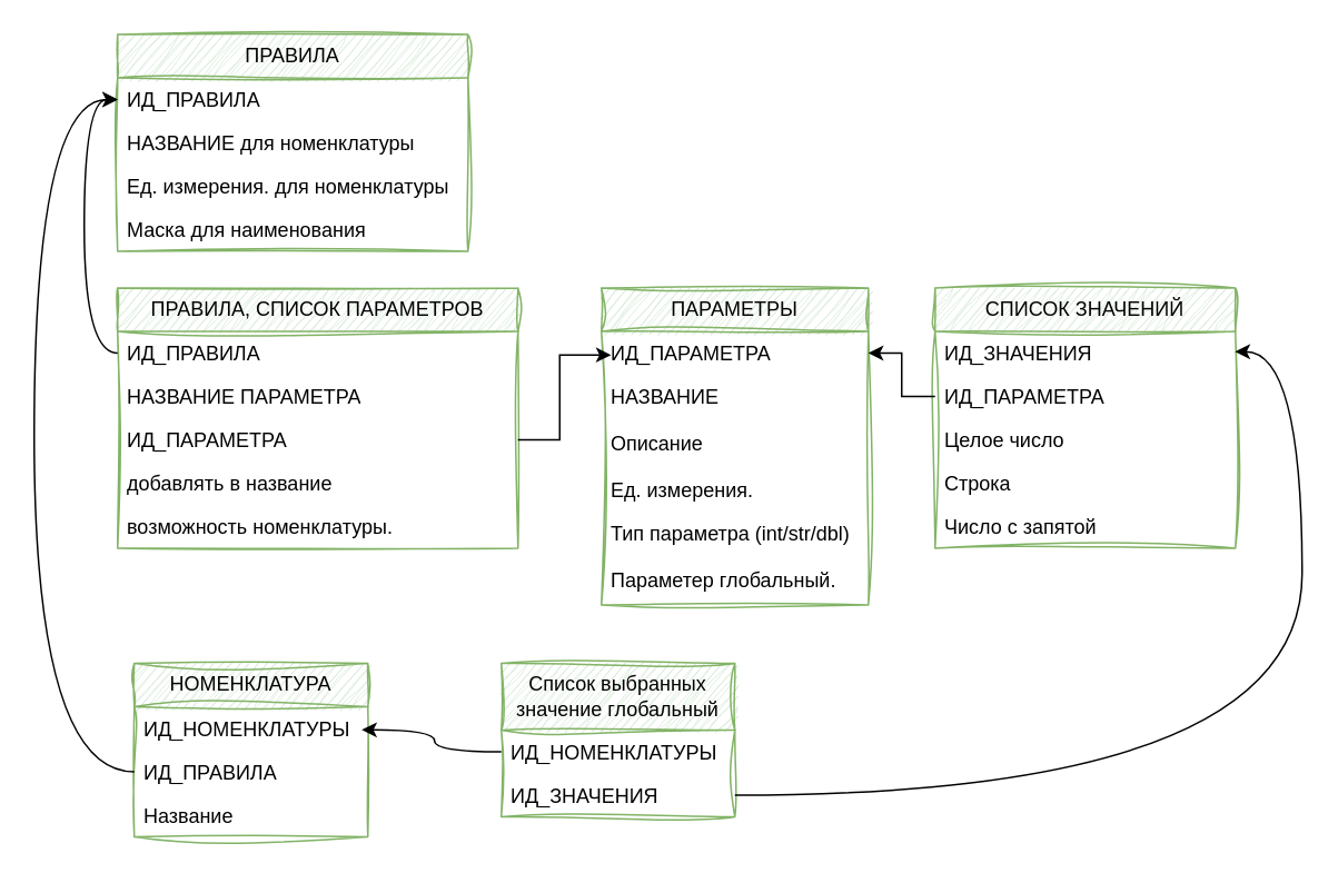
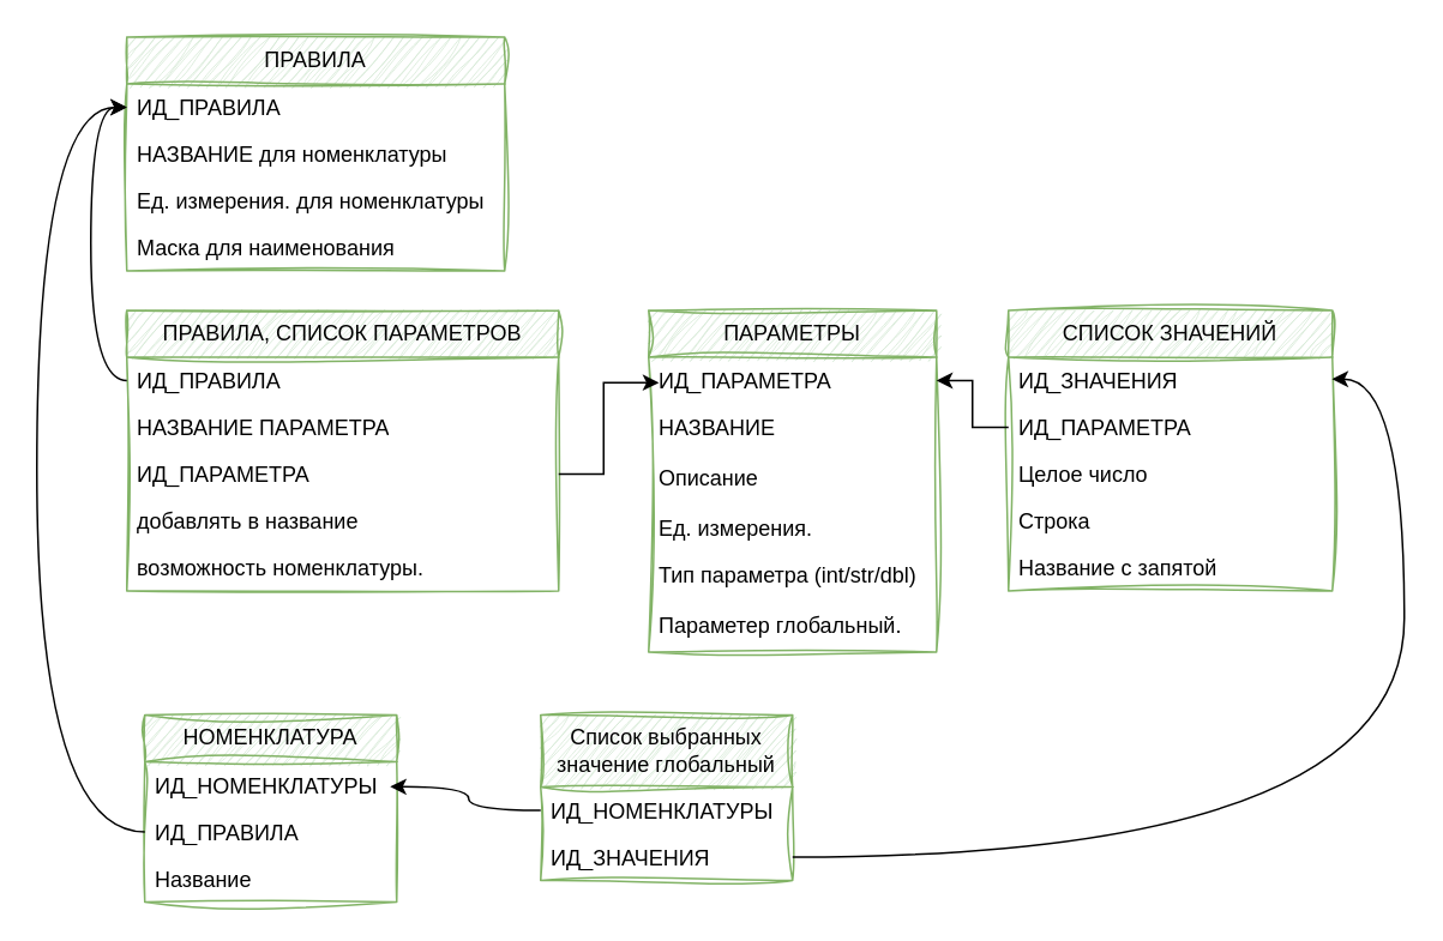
  <mxCell id="0" />
  <mxCell id="1" parent="0" />
  <mxCell id="2" value="НОМЕНКЛАТУРА" style="swimlane;fontStyle=0;childLayout=stackLayout;horizontal=1;startSize=26;fillColor=#d5e8d4;horizontalStack=0;resizeParent=1;resizeParentMax=0;resizeLast=0;collapsible=1;marginBottom=0;whiteSpace=wrap;html=1;sketch=1;jiggle=2;curveFitting=1;strokeColor=#82b366;align=center;verticalAlign=middle;fontFamily=Helvetica;fontSize=12;" vertex="1" parent="1"><mxGeometry x="80" y="397" width="140" height="104" as="geometry" /></mxCell>
  <mxCell id="3" value="ИД_НОМЕНКЛАТУРЫ&lt;span style=&quot;white-space: pre;&quot;&gt;&#09;&lt;/span&gt;" style="text;strokeColor=none;fillColor=none;align=left;verticalAlign=top;spacingLeft=4;spacingRight=4;overflow=hidden;rotatable=0;points=[[0,0.5],[1,0.5]];portConstraint=eastwest;whiteSpace=wrap;html=1;fontFamily=Helvetica;fontSize=12;fontColor=default;fontStyle=0;" vertex="1" parent="2"><mxGeometry y="26" width="140" height="26" as="geometry" /></mxCell>
  <mxCell id="4" value="ИД_ПРАВИЛА" style="text;strokeColor=none;fillColor=none;align=left;verticalAlign=top;spacingLeft=4;spacingRight=4;overflow=hidden;rotatable=0;points=[[0,0.5],[1,0.5]];portConstraint=eastwest;whiteSpace=wrap;html=1;fontFamily=Helvetica;fontSize=12;fontColor=default;fontStyle=0;" vertex="1" parent="2"><mxGeometry y="52" width="140" height="26" as="geometry" /></mxCell>
  <mxCell id="5" value="Название" style="text;strokeColor=none;fillColor=none;align=left;verticalAlign=top;spacingLeft=4;spacingRight=4;overflow=hidden;rotatable=0;points=[[0,0.5],[1,0.5]];portConstraint=eastwest;whiteSpace=wrap;html=1;fontFamily=Helvetica;fontSize=12;fontColor=default;fontStyle=0;" vertex="1" parent="2"><mxGeometry y="78" width="140" height="26" as="geometry" /></mxCell>
  <mxCell id="6" value="Список выбранных значение глобальный" style="swimlane;fontStyle=0;childLayout=stackLayout;horizontal=1;startSize=40;fillColor=#d5e8d4;horizontalStack=0;resizeParent=1;resizeParentMax=0;resizeLast=0;collapsible=1;marginBottom=0;whiteSpace=wrap;html=1;sketch=1;jiggle=2;curveFitting=1;strokeColor=#82b366;align=center;verticalAlign=middle;fontFamily=Helvetica;fontSize=12;" vertex="1" parent="1"><mxGeometry x="300" y="397" width="140" height="92" as="geometry" /></mxCell>
  <mxCell id="7" value="ИД_НОМЕНКЛАТУРЫ&lt;span style=&quot;white-space: pre;&quot;&gt;&#09;&lt;/span&gt;" style="text;strokeColor=none;fillColor=none;align=left;verticalAlign=top;spacingLeft=4;spacingRight=4;overflow=hidden;rotatable=0;points=[[0,0.5],[1,0.5]];portConstraint=eastwest;whiteSpace=wrap;html=1;fontFamily=Helvetica;fontSize=12;fontColor=default;fontStyle=0;" vertex="1" parent="6"><mxGeometry y="40" width="140" height="26" as="geometry" /></mxCell>
  <mxCell id="8" value="ИД&lt;span style=&quot;white-space: pre;&quot;&gt;_ЗНАЧЕНИЯ&#09;&lt;/span&gt;" style="text;strokeColor=none;fillColor=none;align=left;verticalAlign=top;spacingLeft=4;spacingRight=4;overflow=hidden;rotatable=0;points=[[0,0.5],[1,0.5]];portConstraint=eastwest;whiteSpace=wrap;html=1;fontFamily=Helvetica;fontSize=12;fontColor=default;fontStyle=0;" vertex="1" parent="6"><mxGeometry y="66" width="140" height="26" as="geometry" /></mxCell>
  <mxCell id="9" value="ПАРАМЕТРЫ" style="swimlane;fontStyle=0;childLayout=stackLayout;horizontal=1;startSize=26;fillColor=#d5e8d4;horizontalStack=0;resizeParent=1;resizeParentMax=0;resizeLast=0;collapsible=1;marginBottom=0;whiteSpace=wrap;html=1;sketch=1;jiggle=2;curveFitting=1;strokeColor=#82b366;align=center;verticalAlign=middle;fontFamily=Helvetica;fontSize=12;" vertex="1" parent="1"><mxGeometry x="360" y="172" width="160" height="190" as="geometry" /></mxCell>
  <mxCell id="10" value="ИД_ПАРАМЕТРА" style="text;strokeColor=none;fillColor=none;align=left;verticalAlign=top;spacingLeft=4;spacingRight=4;overflow=hidden;rotatable=0;points=[[0,0.5],[1,0.5]];portConstraint=eastwest;whiteSpace=wrap;html=1;fontFamily=Helvetica;fontSize=12;fontColor=default;fontStyle=0;" vertex="1" parent="9"><mxGeometry y="26" width="160" height="26" as="geometry" /></mxCell>
  <mxCell id="11" value="НАЗВАНИЕ" style="text;strokeColor=none;fillColor=none;align=left;verticalAlign=top;spacingLeft=4;spacingRight=4;overflow=hidden;rotatable=0;points=[[0,0.5],[1,0.5]];portConstraint=eastwest;whiteSpace=wrap;html=1;fontFamily=Helvetica;fontSize=12;fontColor=default;fontStyle=0;" vertex="1" parent="9"><mxGeometry y="52" width="160" height="28" as="geometry" /></mxCell>
  <mxCell id="12" value="Описание" style="text;strokeColor=none;fillColor=none;align=left;verticalAlign=top;spacingLeft=4;spacingRight=4;overflow=hidden;rotatable=0;points=[[0,0.5],[1,0.5]];portConstraint=eastwest;whiteSpace=wrap;html=1;fontFamily=Helvetica;fontSize=12;fontColor=default;fontStyle=0;" vertex="1" parent="9"><mxGeometry y="80" width="160" height="28" as="geometry" /></mxCell>
  <mxCell id="13" value="Ед. измерения." style="text;strokeColor=none;fillColor=none;align=left;verticalAlign=top;spacingLeft=4;spacingRight=4;overflow=hidden;rotatable=0;points=[[0,0.5],[1,0.5]];portConstraint=eastwest;whiteSpace=wrap;html=1;fontFamily=Helvetica;fontSize=12;fontColor=default;fontStyle=0;" vertex="1" parent="9"><mxGeometry y="108" width="160" height="26" as="geometry" /></mxCell>
  <mxCell id="14" value="Тип параметра (int/str/dbl)" style="text;strokeColor=none;fillColor=none;align=left;verticalAlign=top;spacingLeft=4;spacingRight=4;overflow=hidden;rotatable=0;points=[[0,0.5],[1,0.5]];portConstraint=eastwest;whiteSpace=wrap;html=1;fontFamily=Helvetica;fontSize=12;fontColor=default;fontStyle=0;" vertex="1" parent="9"><mxGeometry y="134" width="160" height="28" as="geometry" /></mxCell>
  <mxCell id="15" value="Параметер глобальный." style="text;strokeColor=none;fillColor=none;align=left;verticalAlign=top;spacingLeft=4;spacingRight=4;overflow=hidden;rotatable=0;points=[[0,0.5],[1,0.5]];portConstraint=eastwest;whiteSpace=wrap;html=1;fontFamily=Helvetica;fontSize=12;fontColor=default;fontStyle=0;" vertex="1" parent="9"><mxGeometry y="162" width="160" height="28" as="geometry" /></mxCell>
  <mxCell id="16" value="СПИСОК ЗНАЧЕНИЙ" style="swimlane;fontStyle=0;childLayout=stackLayout;horizontal=1;startSize=26;fillColor=#d5e8d4;horizontalStack=0;resizeParent=1;resizeParentMax=0;resizeLast=0;collapsible=1;marginBottom=0;whiteSpace=wrap;html=1;sketch=1;jiggle=2;curveFitting=1;strokeColor=#82b366;align=center;verticalAlign=middle;fontFamily=Helvetica;fontSize=12;" vertex="1" parent="1"><mxGeometry x="560" y="172" width="180" height="156" as="geometry" /></mxCell>
  <mxCell id="17" value="ИД&lt;span style=&quot;white-space: pre;&quot;&gt;_ЗНАЧЕНИЯ&#09;&lt;/span&gt;" style="text;strokeColor=none;fillColor=none;align=left;verticalAlign=top;spacingLeft=4;spacingRight=4;overflow=hidden;rotatable=0;points=[[0,0.5],[1,0.5]];portConstraint=eastwest;whiteSpace=wrap;html=1;fontFamily=Helvetica;fontSize=12;fontColor=default;fontStyle=0;" vertex="1" parent="16"><mxGeometry y="26" width="180" height="26" as="geometry" /></mxCell>
  <mxCell id="18" value="ИД_ПАРАМЕТРА" style="text;strokeColor=none;fillColor=none;align=left;verticalAlign=top;spacingLeft=4;spacingRight=4;overflow=hidden;rotatable=0;points=[[0,0.5],[1,0.5]];portConstraint=eastwest;whiteSpace=wrap;html=1;fontFamily=Helvetica;fontSize=12;fontColor=default;fontStyle=0;" vertex="1" parent="16"><mxGeometry y="52" width="180" height="26" as="geometry" /></mxCell>
  <mxCell id="19" value="Целое число" style="text;strokeColor=none;fillColor=none;align=left;verticalAlign=top;spacingLeft=4;spacingRight=4;overflow=hidden;rotatable=0;points=[[0,0.5],[1,0.5]];portConstraint=eastwest;whiteSpace=wrap;html=1;fontFamily=Helvetica;fontSize=12;fontColor=default;fontStyle=0;" vertex="1" parent="16"><mxGeometry y="78" width="180" height="26" as="geometry" /></mxCell>
  <mxCell id="20" value="Строка" style="text;strokeColor=none;fillColor=none;align=left;verticalAlign=top;spacingLeft=4;spacingRight=4;overflow=hidden;rotatable=0;points=[[0,0.5],[1,0.5]];portConstraint=eastwest;whiteSpace=wrap;html=1;fontFamily=Helvetica;fontSize=12;fontColor=default;fontStyle=0;" vertex="1" parent="16"><mxGeometry y="104" width="180" height="26" as="geometry" /></mxCell>
- <mxCell id="21" value="Число с запятой" style="text;strokeColor=none;fillColor=none;align=left;verticalAlign=top;spacingLeft=4;spacingRight=4;overflow=hidden;rotatable=0;points=[[0,0.5],[1,0.5]];portConstraint=eastwest;whiteSpace=wrap;html=1;fontFamily=Helvetica;fontSize=12;fontColor=default;fontStyle=0;" vertex="1" parent="16"><mxGeometry y="130" width="180" height="26" as="geometry" /></mxCell>
+ <mxCell id="21" value="Название с запятой" style="text;strokeColor=none;fillColor=none;align=left;verticalAlign=top;spacingLeft=4;spacingRight=4;overflow=hidden;rotatable=0;points=[[0,0.5],[1,0.5]];portConstraint=eastwest;whiteSpace=wrap;html=1;fontFamily=Helvetica;fontSize=12;fontColor=default;fontStyle=0;" vertex="1" parent="16"><mxGeometry y="130" width="180" height="26" as="geometry" /></mxCell>
  <mxCell id="22" value="ПРАВИЛА, СПИСОК ПАРАМЕТРОВ" style="swimlane;fontStyle=0;childLayout=stackLayout;horizontal=1;startSize=26;fillColor=#d5e8d4;horizontalStack=0;resizeParent=1;resizeParentMax=0;resizeLast=0;collapsible=1;marginBottom=0;whiteSpace=wrap;html=1;sketch=1;jiggle=2;curveFitting=1;strokeColor=#82b366;align=center;verticalAlign=middle;fontFamily=Helvetica;fontSize=12;" vertex="1" parent="1"><mxGeometry x="70" y="172" width="240" height="156" as="geometry" /></mxCell>
  <mxCell id="23" value="ИД_ПРАВИЛА" style="text;strokeColor=none;fillColor=none;align=left;verticalAlign=top;spacingLeft=4;spacingRight=4;overflow=hidden;rotatable=0;points=[[0,0.5],[1,0.5]];portConstraint=eastwest;whiteSpace=wrap;html=1;fontFamily=Helvetica;fontSize=12;fontColor=default;fontStyle=0;" vertex="1" parent="22"><mxGeometry y="26" width="240" height="26" as="geometry" /></mxCell>
  <mxCell id="24" value="НАЗВАНИЕ ПАРАМЕТРА" style="text;strokeColor=none;fillColor=none;align=left;verticalAlign=top;spacingLeft=4;spacingRight=4;overflow=hidden;rotatable=0;points=[[0,0.5],[1,0.5]];portConstraint=eastwest;whiteSpace=wrap;html=1;fontFamily=Helvetica;fontSize=12;fontColor=default;fontStyle=0;" vertex="1" parent="22"><mxGeometry y="52" width="240" height="26" as="geometry" /></mxCell>
  <mxCell id="25" value="ИД_ПАРАМЕТРА" style="text;strokeColor=none;fillColor=none;align=left;verticalAlign=top;spacingLeft=4;spacingRight=4;overflow=hidden;rotatable=0;points=[[0,0.5],[1,0.5]];portConstraint=eastwest;whiteSpace=wrap;html=1;fontFamily=Helvetica;fontSize=12;fontColor=default;fontStyle=0;" vertex="1" parent="22"><mxGeometry y="78" width="240" height="26" as="geometry" /></mxCell>
  <mxCell id="26" value="добавлять в название" style="text;strokeColor=none;fillColor=none;align=left;verticalAlign=top;spacingLeft=4;spacingRight=4;overflow=hidden;rotatable=0;points=[[0,0.5],[1,0.5]];portConstraint=eastwest;whiteSpace=wrap;html=1;fontFamily=Helvetica;fontSize=12;fontColor=default;fontStyle=0;" vertex="1" parent="22"><mxGeometry y="104" width="240" height="26" as="geometry" /></mxCell>
  <mxCell id="27" value="возможность номенклатуры." style="text;strokeColor=none;fillColor=none;align=left;verticalAlign=top;spacingLeft=4;spacingRight=4;overflow=hidden;rotatable=0;points=[[0,0.5],[1,0.5]];portConstraint=eastwest;whiteSpace=wrap;html=1;fontFamily=Helvetica;fontSize=12;fontColor=default;fontStyle=0;" vertex="1" parent="22"><mxGeometry y="130" width="240" height="26" as="geometry" /></mxCell>
  <mxCell id="28" value="ПРАВИЛА " style="swimlane;fontStyle=0;childLayout=stackLayout;horizontal=1;startSize=26;fillColor=#d5e8d4;horizontalStack=0;resizeParent=1;resizeParentMax=0;resizeLast=0;collapsible=1;marginBottom=0;whiteSpace=wrap;html=1;sketch=1;jiggle=2;curveFitting=1;strokeColor=#82b366;align=center;verticalAlign=middle;fontFamily=Helvetica;fontSize=12;" vertex="1" parent="1"><mxGeometry x="70" y="20" width="210" height="130" as="geometry" /></mxCell>
  <mxCell id="29" value="ИД_ПРАВИЛА" style="text;strokeColor=none;fillColor=none;align=left;verticalAlign=top;spacingLeft=4;spacingRight=4;overflow=hidden;rotatable=0;points=[[0,0.5],[1,0.5]];portConstraint=eastwest;whiteSpace=wrap;html=1;fontFamily=Helvetica;fontSize=12;fontColor=default;fontStyle=0;" vertex="1" parent="28"><mxGeometry y="26" width="210" height="26" as="geometry" /></mxCell>
  <mxCell id="30" value="НАЗВАНИЕ для номенклатуры" style="text;strokeColor=none;fillColor=none;align=left;verticalAlign=top;spacingLeft=4;spacingRight=4;overflow=hidden;rotatable=0;points=[[0,0.5],[1,0.5]];portConstraint=eastwest;whiteSpace=wrap;html=1;fontFamily=Helvetica;fontSize=12;fontColor=default;fontStyle=0;" vertex="1" parent="28"><mxGeometry y="52" width="210" height="26" as="geometry" /></mxCell>
  <mxCell id="31" value="Ед. измерения. для номенклатуры" style="text;strokeColor=none;fillColor=none;align=left;verticalAlign=top;spacingLeft=4;spacingRight=4;overflow=hidden;rotatable=0;points=[[0,0.5],[1,0.5]];portConstraint=eastwest;whiteSpace=wrap;html=1;fontFamily=Helvetica;fontSize=12;fontColor=default;fontStyle=0;" vertex="1" parent="28"><mxGeometry y="78" width="210" height="26" as="geometry" /></mxCell>
  <mxCell id="32" value="Маска для наименования" style="text;strokeColor=none;fillColor=none;align=left;verticalAlign=top;spacingLeft=4;spacingRight=4;overflow=hidden;rotatable=0;points=[[0,0.5],[1,0.5]];portConstraint=eastwest;whiteSpace=wrap;html=1;fontFamily=Helvetica;fontSize=12;fontColor=default;fontStyle=0;" vertex="1" parent="28"><mxGeometry y="104" width="210" height="26" as="geometry" /></mxCell>
  <mxCell id="33" style="edgeStyle=orthogonalEdgeStyle;rounded=0;orthogonalLoop=1;jettySize=auto;html=1;entryX=0.036;entryY=0.544;entryDx=0;entryDy=0;entryPerimeter=0;" edge="1" parent="1" source="25" target="10"><mxGeometry relative="1" as="geometry" /></mxCell>
  <mxCell id="34" style="edgeStyle=orthogonalEdgeStyle;rounded=0;orthogonalLoop=1;jettySize=auto;html=1;entryX=0;entryY=0.5;entryDx=0;entryDy=0;curved=1;" edge="1" parent="1" source="23" target="29"><mxGeometry relative="1" as="geometry" /></mxCell>
  <mxCell id="35" style="edgeStyle=orthogonalEdgeStyle;rounded=0;orthogonalLoop=1;jettySize=auto;html=1;entryX=1;entryY=0.5;entryDx=0;entryDy=0;" edge="1" parent="1" source="18" target="10"><mxGeometry relative="1" as="geometry" /></mxCell>
  <mxCell id="36" style="edgeStyle=orthogonalEdgeStyle;rounded=0;orthogonalLoop=1;jettySize=auto;html=1;entryX=0;entryY=0.5;entryDx=0;entryDy=0;curved=1;exitX=0;exitY=0.5;exitDx=0;exitDy=0;" edge="1" parent="1" source="4" target="29"><mxGeometry relative="1" as="geometry"><Array as="points"><mxPoint x="20" y="462" /><mxPoint x="20" y="59" /></Array></mxGeometry></mxCell>
  <mxCell id="37" style="edgeStyle=orthogonalEdgeStyle;shape=connector;curved=1;rounded=0;orthogonalLoop=1;jettySize=auto;html=1;entryX=0.974;entryY=0.533;entryDx=0;entryDy=0;entryPerimeter=0;strokeColor=default;align=center;verticalAlign=middle;fontFamily=Helvetica;fontSize=11;fontColor=default;labelBackgroundColor=default;endArrow=classic;" edge="1" parent="1" source="7" target="3"><mxGeometry relative="1" as="geometry" /></mxCell>
  <mxCell id="38" style="edgeStyle=orthogonalEdgeStyle;shape=connector;curved=1;rounded=0;orthogonalLoop=1;jettySize=auto;html=1;strokeColor=default;align=center;verticalAlign=middle;fontFamily=Helvetica;fontSize=11;fontColor=default;labelBackgroundColor=default;endArrow=classic;exitX=1;exitY=0.5;exitDx=0;exitDy=0;entryX=0.999;entryY=0.468;entryDx=0;entryDy=0;entryPerimeter=0;" edge="1" parent="1" source="8" target="17"><mxGeometry relative="1" as="geometry"><mxPoint x="740" y="210" as="targetPoint" /><Array as="points"><mxPoint x="780" y="476" /><mxPoint x="780" y="210" /></Array></mxGeometry></mxCell>
